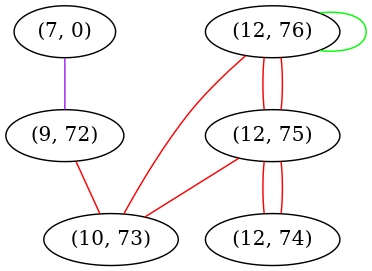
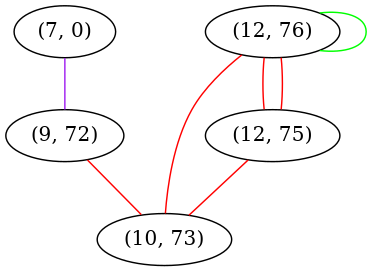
  graph {
    edge [color=red weight=1]
    n1 [label="(7, 0)"]
    "(9, 72)"
    "(10, 73)"
    "(12, 76)"
    "(12, 75)"
-   "(12, 74)"
    n1 -- "(9, 72)" [color=purple weight=4]
    "(9, 72)" -- "(10, 73)"
    "(12, 76)" -- "(10, 73)"
    "(12, 76)" -- "(12, 76)" [color=green weight=2]
    "(12, 76)" -- "(12, 75)"
    "(12, 76)" -- "(12, 75)"
    "(12, 75)" -- "(10, 73)"
-   "(12, 75)" -- "(12, 74)"
-   "(12, 75)" -- "(12, 74)"
  }
